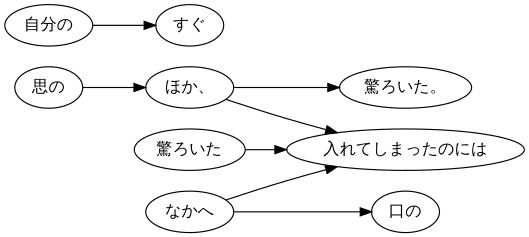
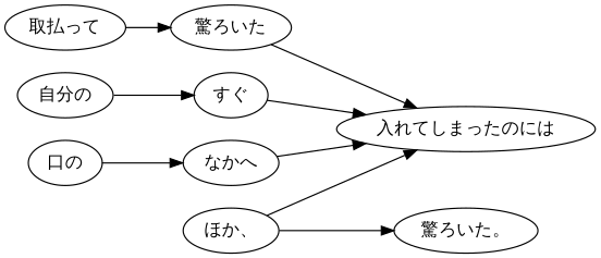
  digraph {
    rankdir=LR
+   n1 [label="取払って"]
    n2 [label="驚ろいた"]
    n3 [label="入れてしまったのには"]
-   n4 [label="思の"]
    n5 [label="ほか、"]
    n6 [label="驚ろいた。"]
    n7 [label="すぐ"]
    n8 [label="自分の"]
    n9 [label="口の"]
    n10 [label="なかへ"]
+   n1 -> n2
    n2 -> n3
-   n4 -> n5
    n5 -> n3
    n5 -> n6
+   n7 -> n3
    n8 -> n7
-   n10 -> n9
+   n9 -> n10
    n10 -> n3
  }
